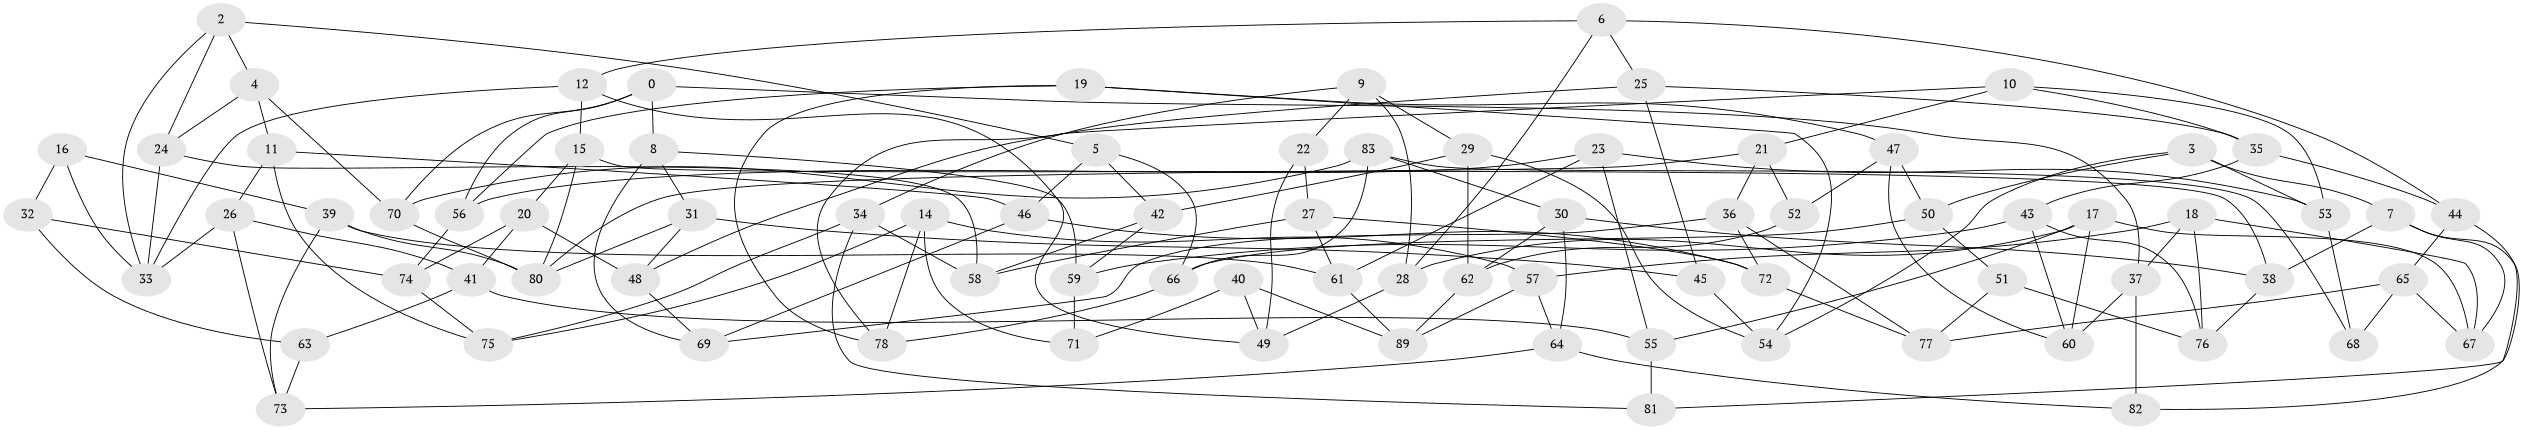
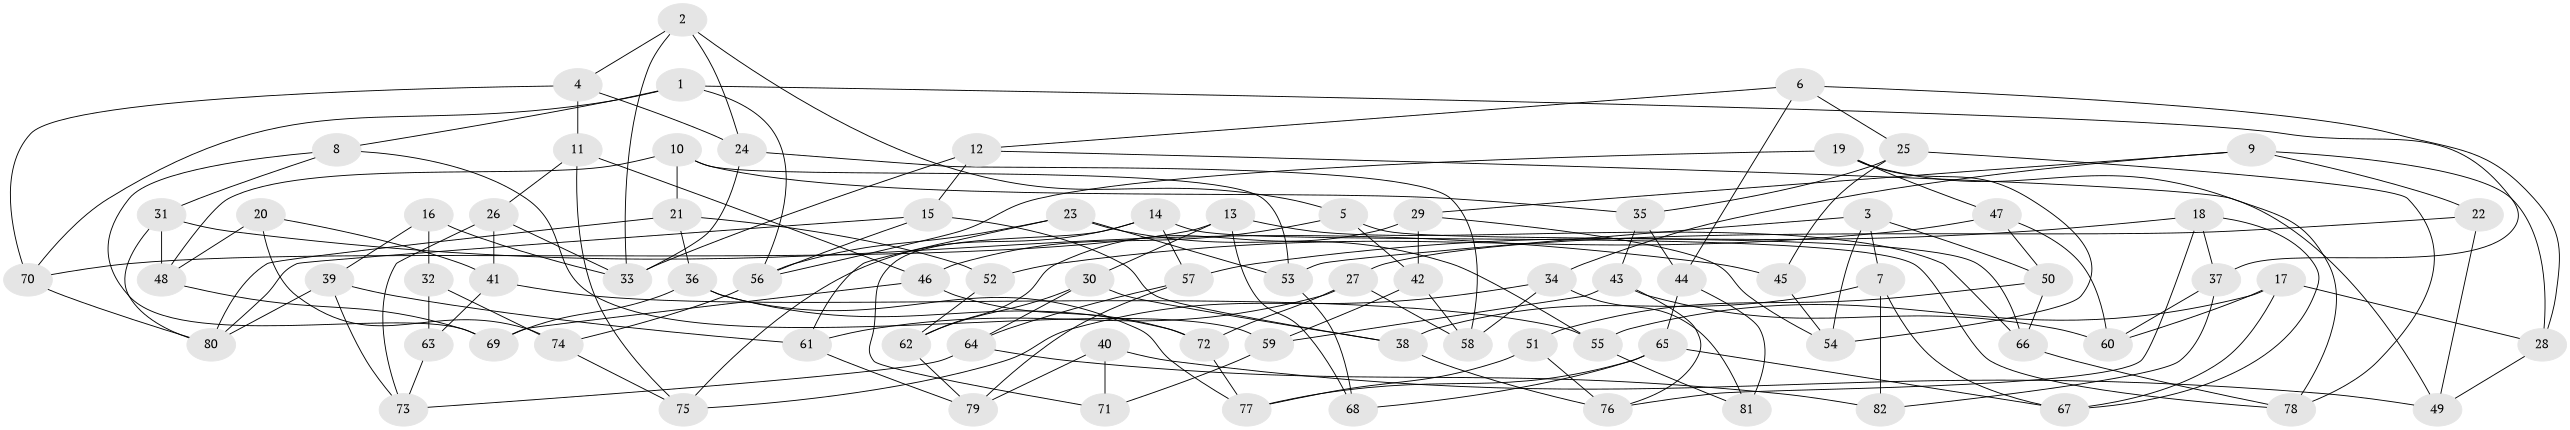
  graph {
    fontname="PT Serif"
    node [color=gray90 fontname="PT Serif" style=filled]
    edge [fontname="PT Serif"]
-   1 [label=0]
+   1
    8
    37
    56
    70
    31
    59
    69
    82
    60
    74
    80
    2
    4
    5
    24
    33
    11
    42
    46
    66
    58
    3
    7
    50
    53
    54
    38
    67
    51
    68
    26
    75
    72
    78
    6
    12
    25
    28
    44
    15
    49
    35
    45
    81
    65
    76
    48
    71
    9
    22
    29
    34
    27
    62
    10
    21
    36
    52
    43
    41
    73
    20
-   13 [label=83]
+   13
    30
    64
    14
    57
-   79 [label=89]
+   79
    77
    16
    32
    39
    63
    61
    17
    55
    18
    19
    47
    23
    40
    1 -- 8
    1 -- 37
    1 -- 56
    1 -- 70
    8 -- 31
    8 -- 59
    8 -- 69
    37 -- 82
    37 -- 60
    56 -- 74
    70 -- 80
    31 -- 80
    31 -- 45
    31 -- 48
    59 -- 71
    74 -- 75
    2 -- 4
    2 -- 5
    2 -- 24
    2 -- 33
    4 -- 70
    4 -- 24
    4 -- 11
    5 -- 42
    5 -- 46
    5 -- 66
    24 -- 33
    24 -- 58
    11 -- 46
    11 -- 26
    11 -- 75
    42 -- 59
    42 -- 58
    46 -- 69
    46 -- 72
    66 -- 78
    3 -- 7
    3 -- 50
    3 -- 53
    3 -- 54
    7 -- 82
    7 -- 38
    7 -- 67
    50 -- 66
    50 -- 51
    53 -- 68
    38 -- 76
    51 -- 76
    51 -- 77
    26 -- 33
    26 -- 41
    26 -- 73
    72 -- 77
    6 -- 12
    6 -- 25
    6 -- 28
    6 -- 44
    12 -- 33
    12 -- 15
    12 -- 49
    25 -- 78
    25 -- 35
    25 -- 45
    28 -- 49
    44 -- 81
    44 -- 65
    15 -- 80
    15 -- 38
-   15 -- 20
+   15 -- 56
    35 -- 44
    35 -- 43
    45 -- 54
    65 -- 67
    65 -- 68
    65 -- 77
    48 -- 69
    9 -- 28
    9 -- 22
    9 -- 29
    9 -- 34
    22 -- 49
    22 -- 27
    29 -- 42
    29 -- 54
    29 -- 62
    34 -- 58
    34 -- 75
    34 -- 81
    27 -- 58
    27 -- 72
    27 -- 61
    62 -- 79
    10 -- 53
    10 -- 35
    10 -- 48
    10 -- 21
    21 -- 80
    21 -- 36
    21 -- 52
    36 -- 69
    36 -- 72
    36 -- 77
    52 -- 62
    43 -- 59
    43 -- 60
    43 -- 76
    41 -- 63
    41 -- 55
    20 -- 74
    20 -- 48
    20 -- 41
    13 -- 70
    13 -- 66
    13 -- 68
    13 -- 30
    30 -- 38
    30 -- 62
    30 -- 64
    64 -- 82
    64 -- 73
    14 -- 75
    14 -- 78
    14 -- 71
    14 -- 57
    57 -- 64
    57 -- 79
    16 -- 33
    16 -- 32
    16 -- 39
    32 -- 74
    32 -- 63
    39 -- 80
    39 -- 73
    39 -- 61
    63 -- 73
    61 -- 79
    17 -- 60
    17 -- 67
    17 -- 28
    17 -- 55
    55 -- 81
    18 -- 37
    18 -- 67
    18 -- 76
    18 -- 57
    19 -- 56
    19 -- 54
    19 -- 78
    19 -- 47
    47 -- 60
    47 -- 50
    47 -- 52
    23 -- 56
    23 -- 53
    23 -- 61
    23 -- 55
    40 -- 49
    40 -- 71
    40 -- 79
  }
